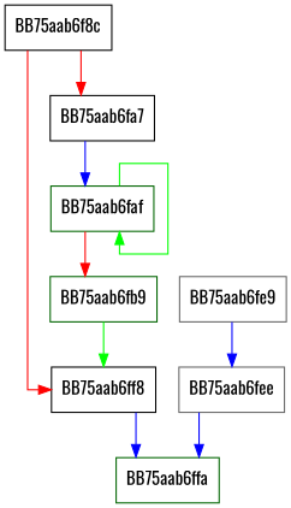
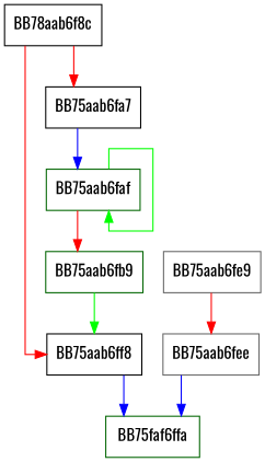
  digraph {
    fontname=Oswald
    splines=ortho
    node [color=black fontname=Oswald shape=box]
    edge [color=red fontname=Oswald]
-   BB75aab6f8c
+   BB75aab6f8c [label=BB78aab6f8c]
    BB75aab6ff8
    BB75aab6fa7
-   BB75aab6ffa [color=darkgreen]
+   BB75aab6ffa [color=darkgreen label=BB75faf6ffa]
    BB75aab6faf [color=darkgreen]
    BB75aab6fb9 [color=darkgreen]
    BB75aab6fee [color=gray40]
    BB75aab6fe9 [color=gray40]
    BB75aab6f8c -> BB75aab6ff8
    BB75aab6f8c -> BB75aab6fa7
    BB75aab6ff8 -> BB75aab6ffa [color=blue]
    BB75aab6fa7 -> BB75aab6faf [color=blue]
    BB75aab6faf -> BB75aab6faf [color=green]
    BB75aab6faf -> BB75aab6fb9
    BB75aab6fb9 -> BB75aab6ff8 [color=green]
    BB75aab6fee -> BB75aab6ffa [color=blue]
-   BB75aab6fe9 -> BB75aab6fee [color=blue]
+   BB75aab6fe9 -> BB75aab6fee
  }
